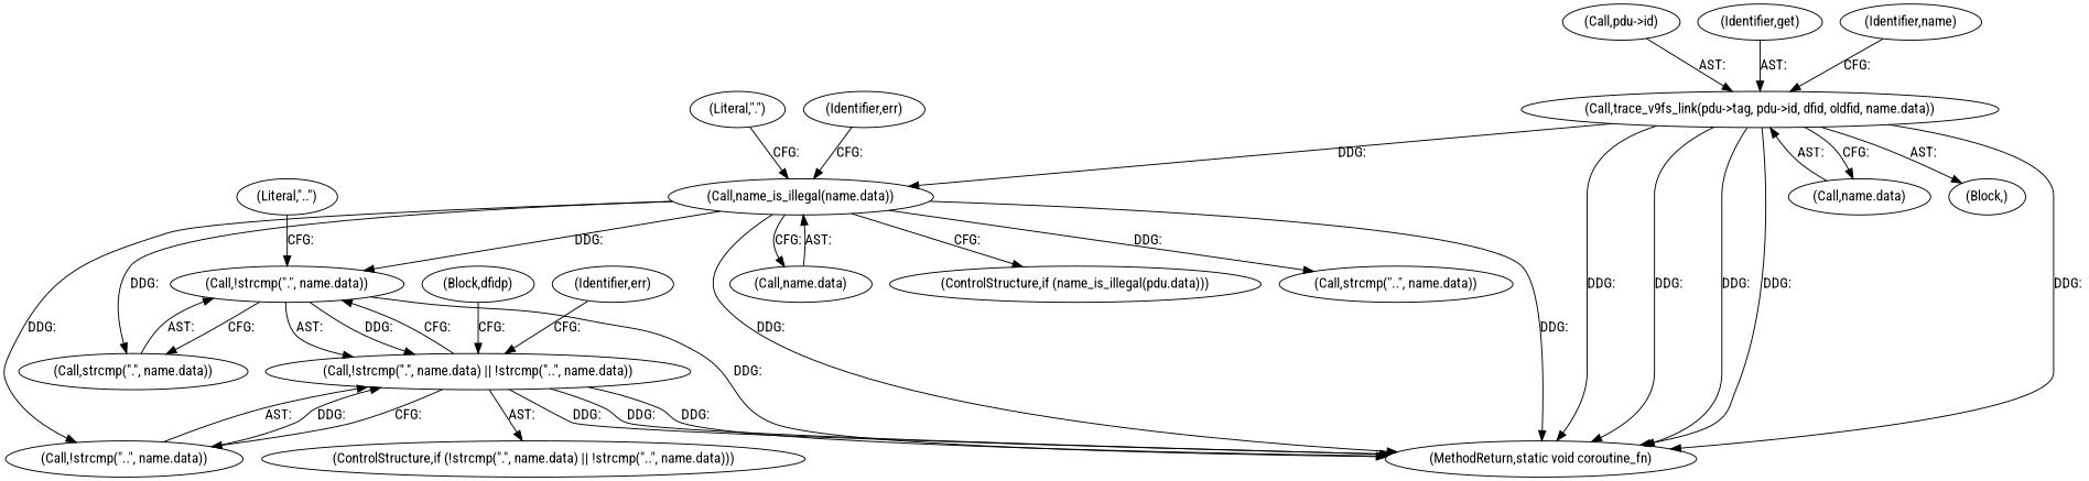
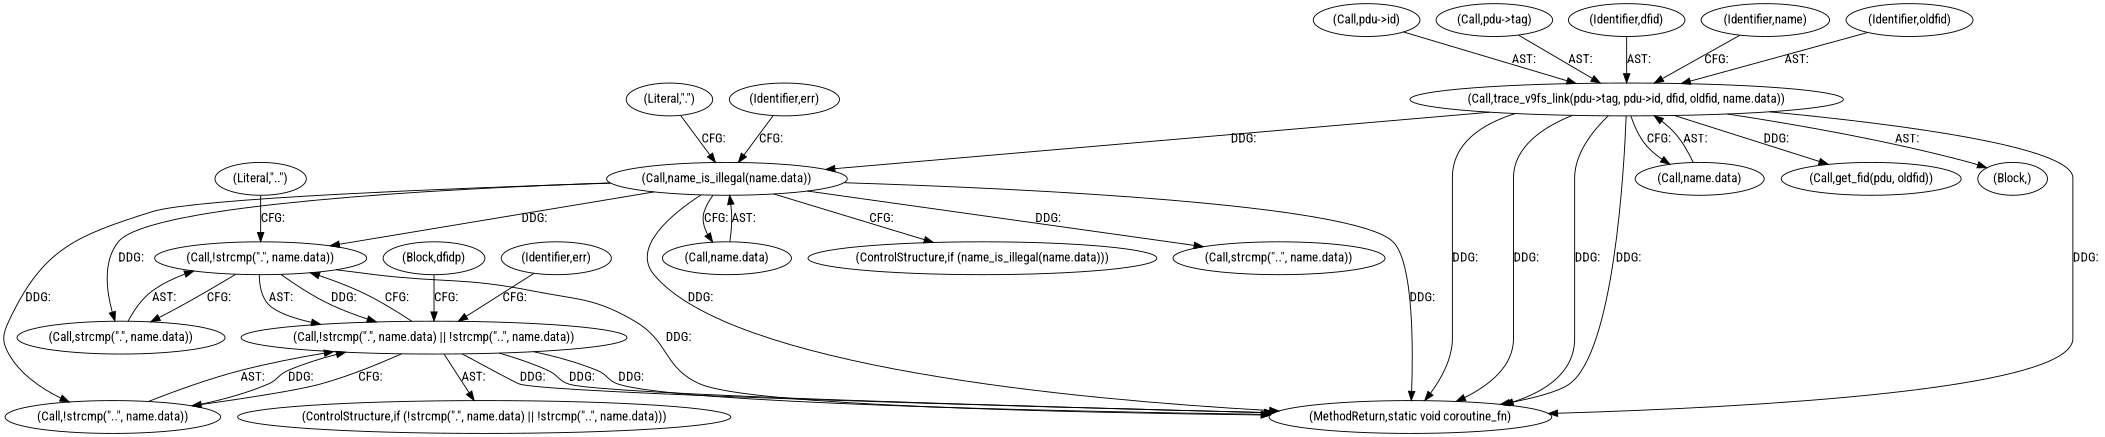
  digraph {
    fontname="Roboto Condensed"
    node [fontname="Roboto Condensed"]
    edge [fontname="Roboto Condensed"]
    n1 [label="(Call,!strcmp(\".\", name.data))"]
    n2 [label="(Call,!strcmp(\".\", name.data) || !strcmp(\"..\", name.data))"]
    n3 [label="(MethodReturn,static void coroutine_fn)"]
    n4 [label="(Call,strcmp(\".\", name.data))"]
    n5 [label="(Call,!strcmp(\"..\", name.data))"]
    n6 [label="(ControlStructure,if (!strcmp(\".\", name.data) || !strcmp(\"..\", name.data)))"]
    n7 [label="(Call,name_is_illegal(name.data))"]
    n8 [label="(Call,name.data)"]
-   n9 [label="(ControlStructure,if (name_is_illegal(pdu.data)))"]
+   n9 [label="(ControlStructure,if (name_is_illegal(name.data)))"]
    n10 [label="(Call,strcmp(\"..\", name.data))"]
    n11 [label="(Call,trace_v9fs_link(pdu->tag, pdu->id, dfid, oldfid, name.data))"]
    n12 [label="(Call,name.data)"]
+   n13 [label="(Call,get_fid(pdu, oldfid))"]
    n14 [label="(Block,)"]
    n15 [label="(Call,pdu->id)"]
+   n16 [label="(Call,pdu->tag)"]
    n17 [label="(Block,dfidp)"]
    n18 [label="(Literal,\".\")"]
    n19 [label="(Identifier,err)"]
-   n20 [label="(Identifier,get)"]
+   n20 [label="(Identifier,dfid)"]
    n21 [label="(Literal,\"..\")"]
    n22 [label="(Identifier,name)"]
+   n23 [label="(Identifier,oldfid)"]
    n24 [label="(Identifier,err)"]
    n1 -> n2 [label="AST: "]
    n1 -> n2 [label="DDG: "]
    n1 -> n3 [label="DDG: "]
    n1 -> n4 [label="CFG: "]
    n2 -> n1 [label="CFG: "]
    n2 -> n3 [label="DDG: "]
    n2 -> n3 [label="DDG: "]
    n2 -> n3 [label="DDG: "]
    n2 -> n5 [label="CFG: "]
    n2 -> n6 [label="AST: "]
    n4 -> n1 [label="AST: "]
    n5 -> n2 [label="AST: "]
    n5 -> n2 [label="DDG: "]
    n7 -> n1 [label="DDG: "]
    n7 -> n3 [label="DDG: "]
    n7 -> n3 [label="DDG: "]
    n7 -> n4 [label="DDG: "]
    n7 -> n5 [label="DDG: "]
    n7 -> n8 [label="CFG: "]
    n7 -> n9 [label="CFG: "]
    n7 -> n10 [label="DDG: "]
    n8 -> n7 [label="AST: "]
    n11 -> n3 [label="DDG: "]
    n11 -> n3 [label="DDG: "]
    n11 -> n3 [label="DDG: "]
    n11 -> n3 [label="DDG: "]
    n11 -> n3 [label="DDG: "]
    n11 -> n7 [label="DDG: "]
    n11 -> n12 [label="CFG: "]
+   n11 -> n13 [label="DDG: "]
    n11 -> n14 [label="AST: "]
    n12 -> n11 [label="AST: "]
    n15 -> n11 [label="AST: "]
+   n16 -> n11 [label="AST: "]
    n17 -> n2 [label="CFG: "]
    n18 -> n7 [label="CFG: "]
    n19 -> n2 [label="CFG: "]
    n20 -> n11 [label="AST: "]
    n21 -> n1 [label="CFG: "]
    n22 -> n11 [label="CFG: "]
+   n23 -> n11 [label="AST: "]
    n24 -> n7 [label="CFG: "]
  }
